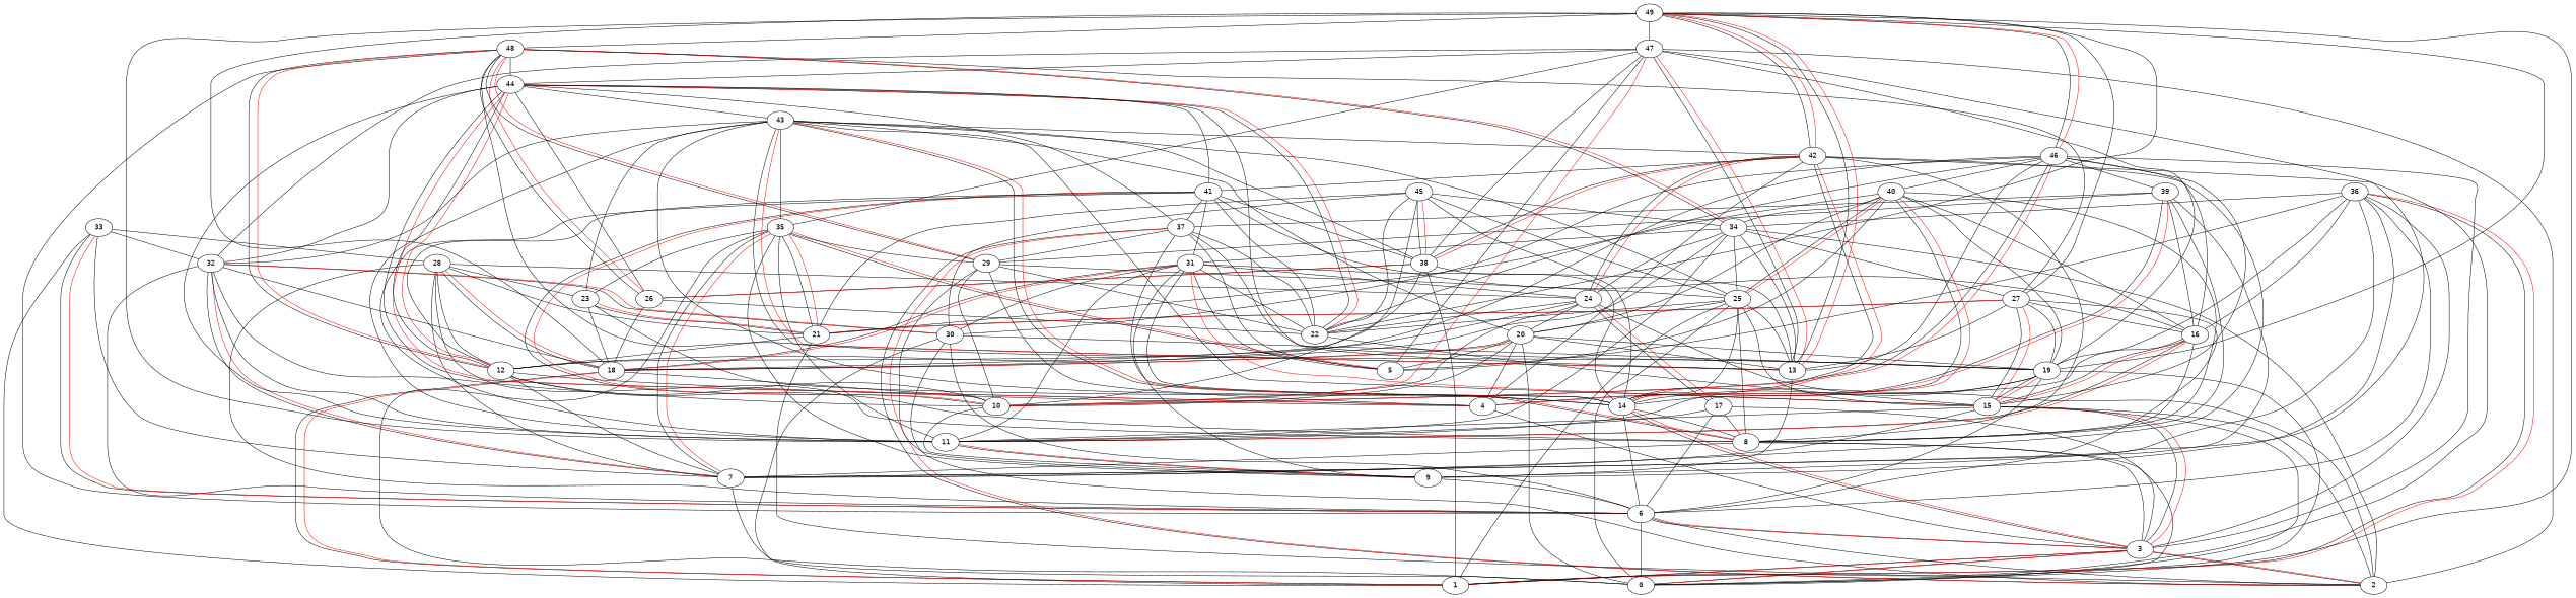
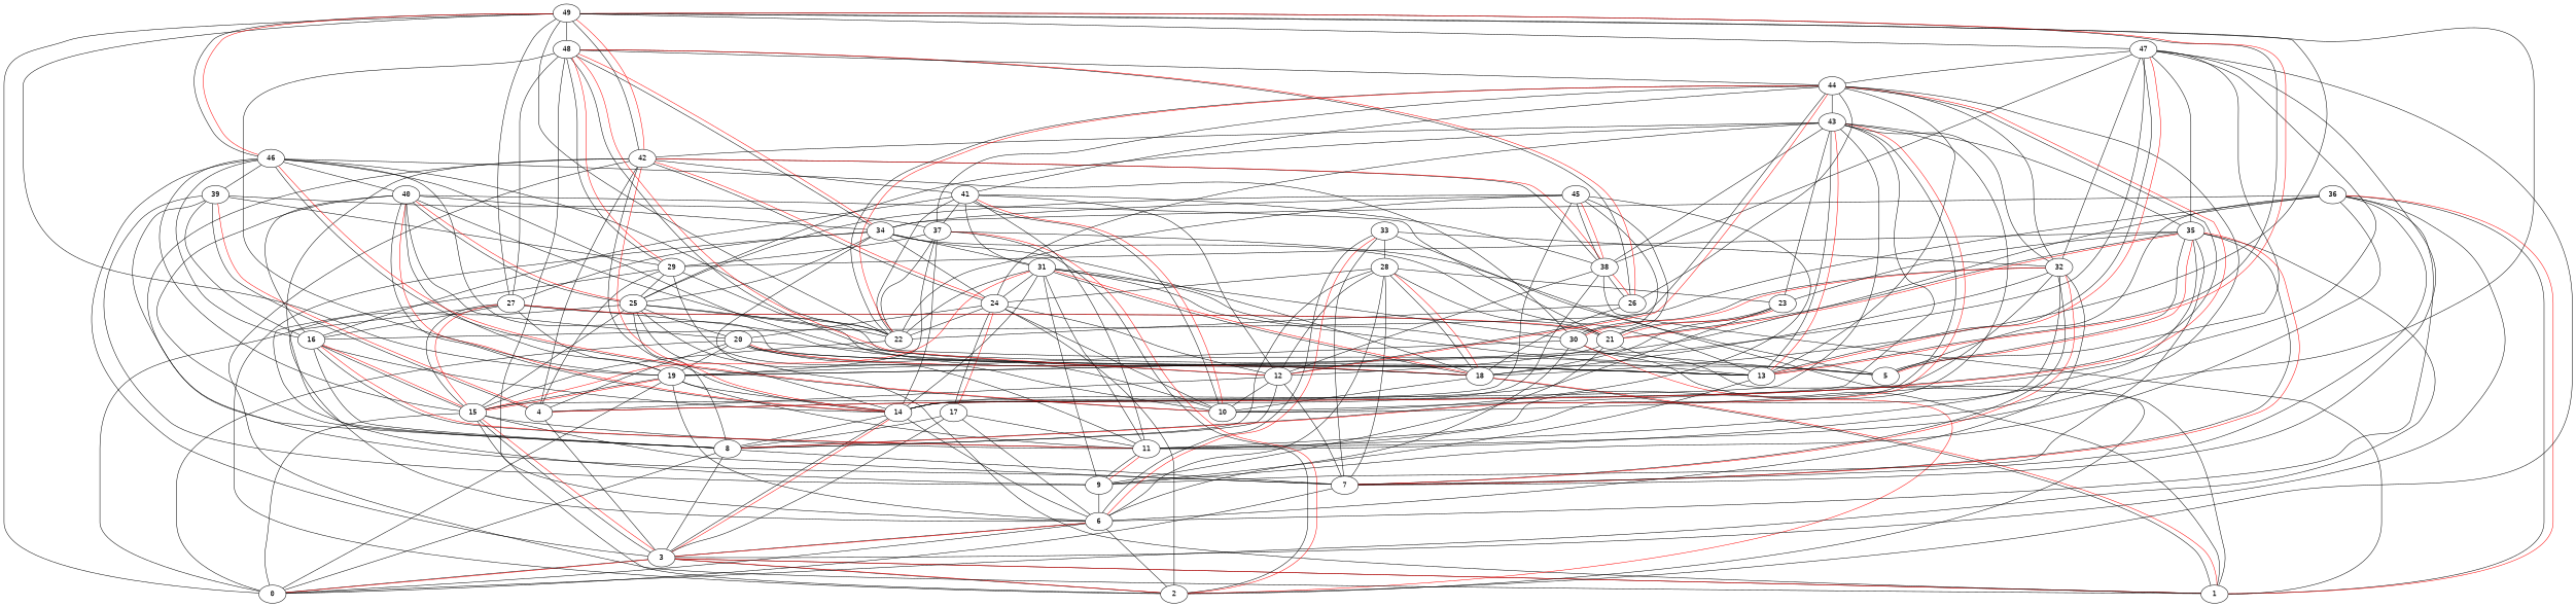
  graph {
    fontname="DejaVu Sans Mono"
    node [fontname="DejaVu Sans Mono"]
    edge [fontname="DejaVu Sans Mono"]
    3
    0
    1
    2
    4
    6
    7
    8
    9
    10
    11
    12
    13
    14
    15
    16
    17
    18
    19
    20
    5
    21
    22
    23
    24
    25
    26
    27
    28
    29
    30
    31
    32
    33
    34
    35
    36
    37
    38
    39
    40
    41
    42
    43
    44
    45
    46
    47
    48
    49
    3 -- 0 [weight=23]
    3 -- 0 [color=red]
    3 -- 1 [weight=14]
    3 -- 1 [color=red]
    3 -- 2 [weight=39]
    3 -- 2 [color=red]
    4 -- 3 [weight=69]
    6 -- 3 [weight=5]
    6 -- 3 [color=red]
    6 -- 0 [weight=33]
    6 -- 2 [weight=42]
    7 -- 0 [weight=53]
    8 -- 3 [weight=81]
    8 -- 0 [weight=70]
    8 -- 7 [weight=72]
    9 -- 6 [weight=71]
-   10 -- 9 [weight=25]
+   21 -- 9 [weight=25]
    11 -- 9 [weight=5]
    11 -- 9 [color=red]
    12 -- 4 [weight=67]
    12 -- 7 [weight=71]
    12 -- 8 [weight=31]
    12 -- 10 [weight=40]
    13 -- 9 [weight=76]
    14 -- 3 [weight=3]
    14 -- 3 [color=red]
    14 -- 6 [weight=29]
    14 -- 8 [weight=65]
    15 -- 3 [weight=14]
    15 -- 3 [color=red]
    15 -- 0 [weight=97]
    15 -- 2 [weight=84]
    15 -- 7 [weight=58]
    15 -- 11 [weight=44]
    16 -- 8 [weight=92]
    16 -- 11 [weight=16]
    16 -- 11 [color=red]
    16 -- 14 [weight=85]
    16 -- 15 [weight=6]
    16 -- 15 [color=red]
    17 -- 3 [weight=90]
    17 -- 6 [weight=49]
    17 -- 8 [weight=75]
    17 -- 11 [weight=77]
    18 -- 1 [weight=15]
    18 -- 1 [color=red]
    18 -- 10 [weight=79]
    19 -- 0 [weight=38]
    19 -- 6 [weight=73]
    19 -- 11 [weight=93]
    19 -- 14 [weight=19]
    19 -- 15 [weight=12]
    19 -- 15 [color=red]
    20 -- 0 [weight=65]
    20 -- 4 [weight=34]
    20 -- 10 [weight=51]
    20 -- 13 [weight=83]
    20 -- 18 [weight=3]
    20 -- 18 [color=red]
    20 -- 19 [weight=99]
    20 -- 5 [weight=65]
    21 -- 2 [weight=42]
    21 -- 12 [weight=28]
    22 -- 15 [weight=18]
    23 -- 14 [weight=83]
    23 -- 18 [weight=68]
    23 -- 21 [weight=16]
    23 -- 21 [color=red]
    24 -- 2 [weight=88]
    24 -- 10 [weight=41]
    24 -- 12 [weight=98]
    24 -- 17 [weight=24]
    24 -- 17 [color=red]
    24 -- 20 [weight=82]
    24 -- 22 [weight=34]
    25 -- 0 [weight=56]
    25 -- 1 [weight=64]
    25 -- 8 [weight=74]
    25 -- 13 [weight=94]
    25 -- 14 [weight=89]
    25 -- 15 [weight=28]
    25 -- 20 [weight=69]
    25 -- 22 [weight=83]
    26 -- 18 [weight=75]
    26 -- 22 [weight=40]
    27 -- 6 [weight=92]
    27 -- 13 [weight=53]
    27 -- 15 [weight=8]
    27 -- 15 [color=red]
    27 -- 16 [weight=48]
    27 -- 19 [weight=64]
    27 -- 21 [weight=16]
    27 -- 21 [color=red]
    28 -- 6 [weight=61]
    28 -- 7 [weight=44]
    28 -- 8 [weight=65]
    28 -- 12 [weight=97]
    28 -- 18 [weight=8]
    28 -- 18 [color=red]
    28 -- 21 [weight=92]
    28 -- 23 [weight=95]
    28 -- 24 [weight=52]
    29 -- 4 [weight=51]
    29 -- 9 [weight=81]
    29 -- 10 [weight=19]
    29 -- 22 [weight=30]
    29 -- 25 [weight=72]
    30 -- 1 [weight=24]
-   30 -- 2 [weight=67]
+   30 -- 2 [weight=67 color=red]
    30 -- 6 [weight=84]
    30 -- 19 [weight=55]
    31 -- 9 [weight=47]
    31 -- 11 [weight=54]
    31 -- 13 [weight=16]
    31 -- 14 [weight=91]
    31 -- 15 [color=red weight=90]
    31 -- 18 [weight=14]
    31 -- 18 [color=red]
    31 -- 5 [weight=70]
    31 -- 22 [weight=20]
    31 -- 24 [weight=67]
    31 -- 30 [weight=52]
    32 -- 6 [weight=42]
    32 -- 7 [weight=6]
    32 -- 7 [color=red]
    32 -- 10 [weight=36]
    32 -- 11 [weight=62]
    32 -- 18 [weight=25]
    32 -- 30 [weight=5]
    32 -- 30 [color=red]
    33 -- 1 [weight=48]
    33 -- 6 [weight=29]
    33 -- 6 [color=red]
    33 -- 7 [weight=46]
    33 -- 28 [weight=73]
    33 -- 32 [weight=72]
    34 -- 2 [weight=90]
    34 -- 11 [weight=42]
    34 -- 13 [weight=81]
    34 -- 18 [weight=23]
    34 -- 24 [weight=20]
    34 -- 25 [weight=34]
    34 -- 27 [weight=80]
    34 -- 31 [weight=80]
    35 -- 0 [weight=85]
    35 -- 7 [weight=5]
    35 -- 7 [color=red]
    35 -- 9 [weight=97]
    35 -- 11 [weight=87]
    35 -- 5 [weight=9]
    35 -- 5 [color=red]
    35 -- 21 [weight=7]
    35 -- 21 [color=red]
    35 -- 23 [weight=74]
    35 -- 29 [weight=45]
    36 -- 3 [weight=14]
    36 -- 1 [weight=8]
    36 -- 1 [color=red]
    36 -- 6 [weight=97]
    36 -- 7 [weight=42]
    36 -- 9 [weight=79]
    36 -- 16 [weight=58]
    36 -- 19 [weight=77]
    36 -- 5 [weight=82]
    36 -- 34 [weight=97]
    37 -- 2 [weight=10]
    37 -- 2 [color=red]
    37 -- 14 [weight=77]
    37 -- 19 [weight=94]
    37 -- 5 [weight=93]
    37 -- 22 [weight=77]
    37 -- 29 [weight=86]
    38 -- 1 [weight=96]
    38 -- 12 [weight=23]
    38 -- 14 [weight=54]
    38 -- 26 [weight=15]
    38 -- 26 [color=red]
    39 -- 4 [weight=33]
    39 -- 4 [color=red]
    39 -- 8 [weight=46]
    39 -- 9 [weight=52]
    39 -- 16 [weight=40]
    39 -- 29 [weight=71]
    39 -- 37 [weight=42]
    40 -- 8 [weight=91]
    40 -- 14 [weight=5]
    40 -- 14 [color=red]
    40 -- 16 [weight=20]
    40 -- 19 [weight=80]
    40 -- 20 [weight=81]
    40 -- 5 [weight=91]
    40 -- 21 [weight=28]
    40 -- 25 [weight=27]
    40 -- 25 [color=red]
    40 -- 34 [weight=97]
    41 -- 10 [weight=25]
    41 -- 10 [color=red]
    41 -- 11 [weight=51]
    41 -- 12 [weight=51]
    41 -- 16 [weight=57]
    41 -- 22 [weight=56]
    41 -- 31 [weight=81]
    41 -- 37 [weight=94]
    41 -- 38 [weight=26]
    42 -- 1 [weight=88]
    42 -- 4 [weight=75]
    42 -- 7 [weight=61]
    42 -- 8 [weight=80]
    42 -- 14 [weight=12]
    42 -- 14 [color=red]
    42 -- 24 [weight=1]
    42 -- 24 [color=red]
    42 -- 38 [weight=7]
    42 -- 38 [color=red]
    42 -- 41 [weight=62]
    43 -- 8 [weight=21]
    43 -- 8 [color=red]
    43 -- 11 [weight=90]
    43 -- 13 [weight=15]
    43 -- 13 [color=red]
    43 -- 14 [weight=20]
    43 -- 15 [weight=56]
-   43 -- 20 [weight=71]
+   43 -- 24 [weight=71]
    43 -- 23 [weight=80]
    43 -- 25 [weight=79]
    43 -- 32 [weight=73]
    43 -- 35 [weight=89]
    43 -- 38 [weight=92]
    43 -- 42 [weight=96]
    44 -- 4 [weight=31]
    44 -- 4 [color=red]
    44 -- 11 [weight=88]
    44 -- 12 [weight=12]
    44 -- 12 [color=red]
    44 -- 13 [weight=16]
    44 -- 22 [weight=14]
    44 -- 22 [color=red]
    44 -- 26 [weight=66]
    44 -- 32 [weight=77]
    44 -- 37 [weight=92]
    44 -- 41 [weight=43]
    44 -- 43 [weight=81]
    45 -- 10 [weight=67]
    45 -- 14 [weight=39]
    45 -- 21 [weight=57]
    45 -- 22 [weight=99]
    45 -- 25 [weight=28]
    45 -- 30 [weight=88]
    45 -- 34 [weight=23]
    45 -- 38 [weight=17]
    45 -- 38 [color=red]
    46 -- 3 [weight=35]
    46 -- 10 [weight=3]
    46 -- 10 [color=red]
    46 -- 13 [weight=36]
    46 -- 15 [weight=72]
    46 -- 16 [weight=26]
    46 -- 18 [weight=55]
    46 -- 22 [weight=26]
    46 -- 30 [weight=54]
    46 -- 39 [weight=76]
    46 -- 40 [weight=17]
    47 -- 2 [weight=52]
    47 -- 7 [weight=40]
-   47 -- 10 [weight=41 color=red]
+   47 -- 10 [weight=41]
    47 -- 13 [weight=3]
    47 -- 13 [color=red]
    47 -- 19 [weight=49]
    47 -- 5 [weight=49]
    47 -- 32 [weight=36]
    47 -- 35 [weight=44]
    47 -- 38 [weight=34]
    47 -- 44 [weight=47]
    48 -- 6 [weight=97]
    48 -- 12 [weight=10]
    48 -- 12 [color=red]
    48 -- 19 [weight=70]
    48 -- 26 [weight=7]
    48 -- 26 [color=red]
    48 -- 27 [weight=72]
    48 -- 29 [weight=13]
    48 -- 29 [color=red]
    48 -- 34 [weight=5]
    48 -- 34 [color=red]
    48 -- 44 [weight=86]
    49 -- 0 [weight=55]
    49 -- 11 [weight=44]
    49 -- 13 [weight=9]
    49 -- 13 [color=red]
    49 -- 18 [weight=66]
    49 -- 19 [weight=24]
    49 -- 22 [weight=85]
    49 -- 27 [weight=22]
    49 -- 42 [weight=10]
    49 -- 42 [color=red]
    49 -- 46 [weight=7]
    49 -- 46 [color=red]
    49 -- 47 [weight=77]
    49 -- 48 [weight=79]
  }
